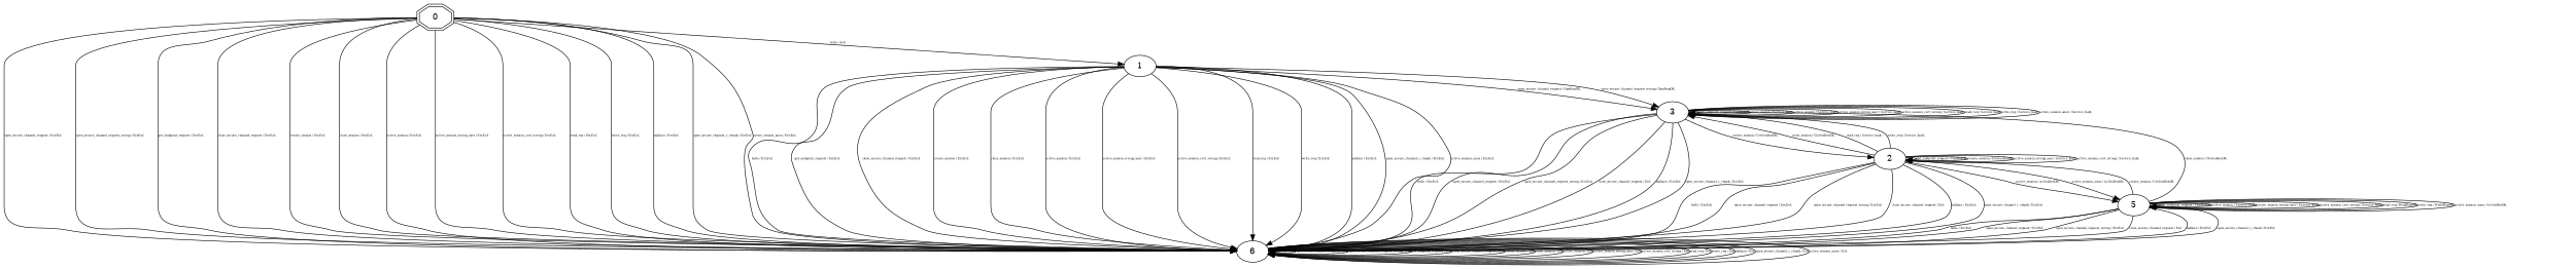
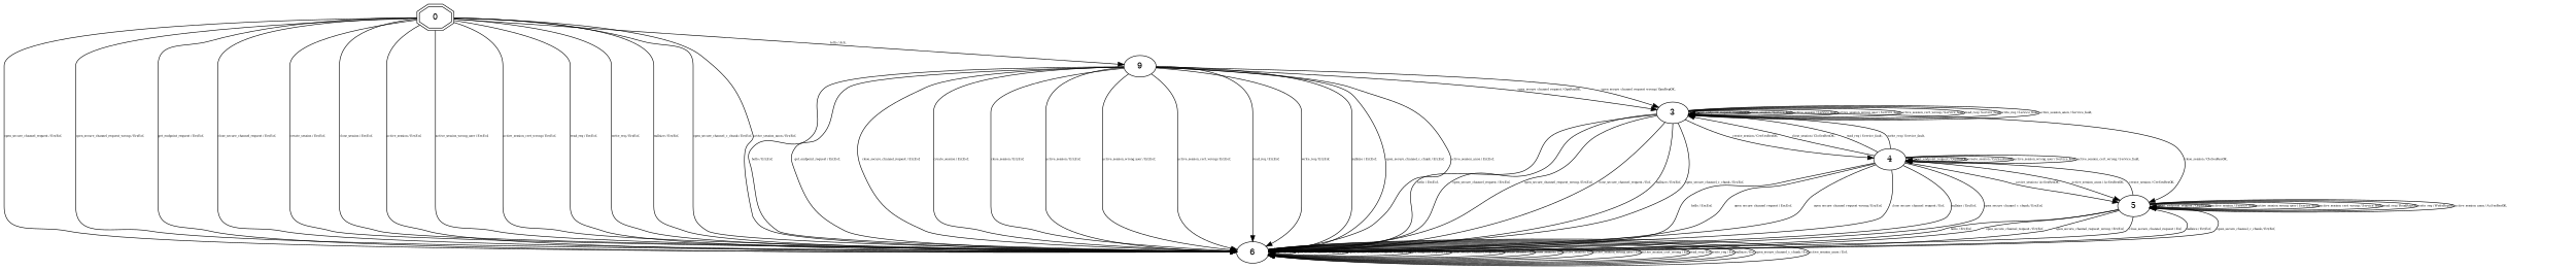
  digraph {
    node [fillcolor=white shape=ellipse style=filled]
    edge [fontsize=5]
    0 [shape=doubleoctagon]
    n2 [label=6]
-   1
+   1 [label=9]
    3
-   4 [label=2]
+   4
    5
    0 -> n2 [label="open_secure_channel_request / Err,Eof,"]
    0 -> n2 [label="open_secure_channel_request_wrong / Err,Eof,"]
    0 -> n2 [label="get_endpoint_request / Err,Eof,"]
    0 -> n2 [label="close_secure_channel_request / Err,Eof,"]
    0 -> n2 [label="create_session / Err,Eof,"]
    0 -> n2 [label="close_session / Err,Eof,"]
    0 -> n2 [label="active_session / Err,Eof,"]
    0 -> n2 [label="active_session_wrong_user / Err,Eof,"]
    0 -> n2 [label="active_session_cert_wrong / Err,Eof,"]
    0 -> n2 [label="read_req / Err,Eof,"]
    0 -> n2 [label="write_req / Err,Eof,"]
    0 -> n2 [label="nullsize / Err,Eof,"]
    0 -> n2 [label="open_secure_channel_c_chunk / Err,Eof,"]
    0 -> n2 [label="active_session_anon / Err,Eof,"]
    0 -> 1 [label="hello / Ack,"]
    n2 -> n2 [label="hello / Eof,"]
    n2 -> n2 [label="open_secure_channel_request / Eof,"]
    n2 -> n2 [label="open_secure_channel_request_wrong / Eof,"]
    n2 -> n2 [label="get_endpoint_request / Eof,"]
    n2 -> n2 [label="close_secure_channel_request / Eof,"]
    n2 -> n2 [label="create_session / Eof,"]
    n2 -> n2 [label="close_session / Eof,"]
    n2 -> n2 [label="active_session / Eof,"]
    n2 -> n2 [label="active_session_wrong_user / Eof,"]
    n2 -> n2 [label="active_session_cert_wrong / Eof,"]
    n2 -> n2 [label="read_req / Eof,"]
    n2 -> n2 [label="write_req / Eof,"]
    n2 -> n2 [label="nullsize / Eof,"]
    n2 -> n2 [label="open_secure_channel_c_chunk / Eof,"]
    n2 -> n2 [label="active_session_anon / Eof,"]
    1 -> n2 [label="hello / Err,Eof,"]
    1 -> n2 [label="get_endpoint_request / Err,Eof,"]
    1 -> n2 [label="close_secure_channel_request / Err,Eof,"]
    1 -> n2 [label="create_session / Err,Eof,"]
    1 -> n2 [label="close_session / Err,Eof,"]
    1 -> n2 [label="active_session / Err,Eof,"]
    1 -> n2 [label="active_session_wrong_user / Err,Eof,"]
    1 -> n2 [label="active_session_cert_wrong / Err,Eof,"]
    1 -> n2 [label="read_req / Err,Eof,"]
    1 -> n2 [label="write_req / Err,Eof,"]
    1 -> n2 [label="nullsize / Err,Eof,"]
    1 -> n2 [label="open_secure_channel_c_chunk / Err,Eof,"]
    1 -> n2 [label="active_session_anon / Err,Eof,"]
    1 -> 3 [label="open_secure_channel_request / OpnRepOK,"]
    1 -> 3 [label="open_secure_channel_request_wrong / OpnRepOK,"]
    3 -> n2 [label="hello / Err,Eof,"]
    3 -> n2 [label="open_secure_channel_request / Err,Eof,"]
    3 -> n2 [label="open_secure_channel_request_wrong / Err,Eof,"]
    3 -> n2 [label="close_secure_channel_request / Eof,"]
    3 -> n2 [label="nullsize / Err,Eof,"]
    3 -> n2 [label="open_secure_channel_c_chunk / Err,Eof,"]
    3 -> 3 [label="get_endpoint_request / GepResOK,"]
    3 -> 3 [label="close_session / Service_fault,"]
    3 -> 3 [label="active_session / Service_fault,"]
    3 -> 3 [label="active_session_wrong_user / Service_fault,"]
    3 -> 3 [label="active_session_cert_wrong / Service_fault,"]
    3 -> 3 [label="read_req / Service_fault,"]
    3 -> 3 [label="write_req / Service_fault,"]
    3 -> 3 [label="active_session_anon / Service_fault,"]
    3 -> 4 [label="create_session / CreSesResOK,"]
    4 -> n2 [label="hello / Err,Eof,"]
    4 -> n2 [label="open_secure_channel_request / Err,Eof,"]
    4 -> n2 [label="open_secure_channel_request_wrong / Err,Eof,"]
    4 -> n2 [label="close_secure_channel_request / Eof,"]
    4 -> n2 [label="nullsize / Err,Eof,"]
    4 -> n2 [label="open_secure_channel_c_chunk / Err,Eof,"]
    4 -> 3 [label="close_session / CloSesResOK,"]
    4 -> 3 [label="read_req / Service_fault,"]
    4 -> 3 [label="write_req / Service_fault,"]
    4 -> 4 [label="get_endpoint_request / GepResOK,"]
    4 -> 4 [label="create_session / CreSesResOK,"]
    4 -> 4 [label="active_session_wrong_user / Service_fault,"]
    4 -> 4 [label="active_session_cert_wrong / Service_fault,"]
    4 -> 5 [label="active_session / AcSesResOK,"]
    4 -> 5 [label="active_session_anon / AcSesResOK,"]
    5 -> n2 [label="hello / Err,Eof,"]
    5 -> n2 [label="open_secure_channel_request / Err,Eof,"]
    5 -> n2 [label="open_secure_channel_request_wrong / Err,Eof,"]
    5 -> n2 [label="close_secure_channel_request / Eof,"]
    5 -> n2 [label="nullsize / Err,Eof,"]
    5 -> n2 [label="open_secure_channel_c_chunk / Err,Eof,"]
-   5 -> 3 [label="close_session / CloSesResOK,"]
+   3 -> 5 [label="close_session / CloSesResOK,"]
    5 -> 4 [label="create_session / CreSesResOK,"]
    5 -> 5 [label="get_endpoint_request / GepResOK,"]
    5 -> 5 [label="active_session / Service_fault,"]
    5 -> 5 [label="active_session_wrong_user / Service_fault,"]
    5 -> 5 [label="active_session_cert_wrong / Service_fault,"]
    5 -> 5 [label="read_req / ReadRepOK,"]
    5 -> 5 [label="write_req / WriteRepOK,"]
    5 -> 5 [label="active_session_anon / AcSesResOK,"]
  }
